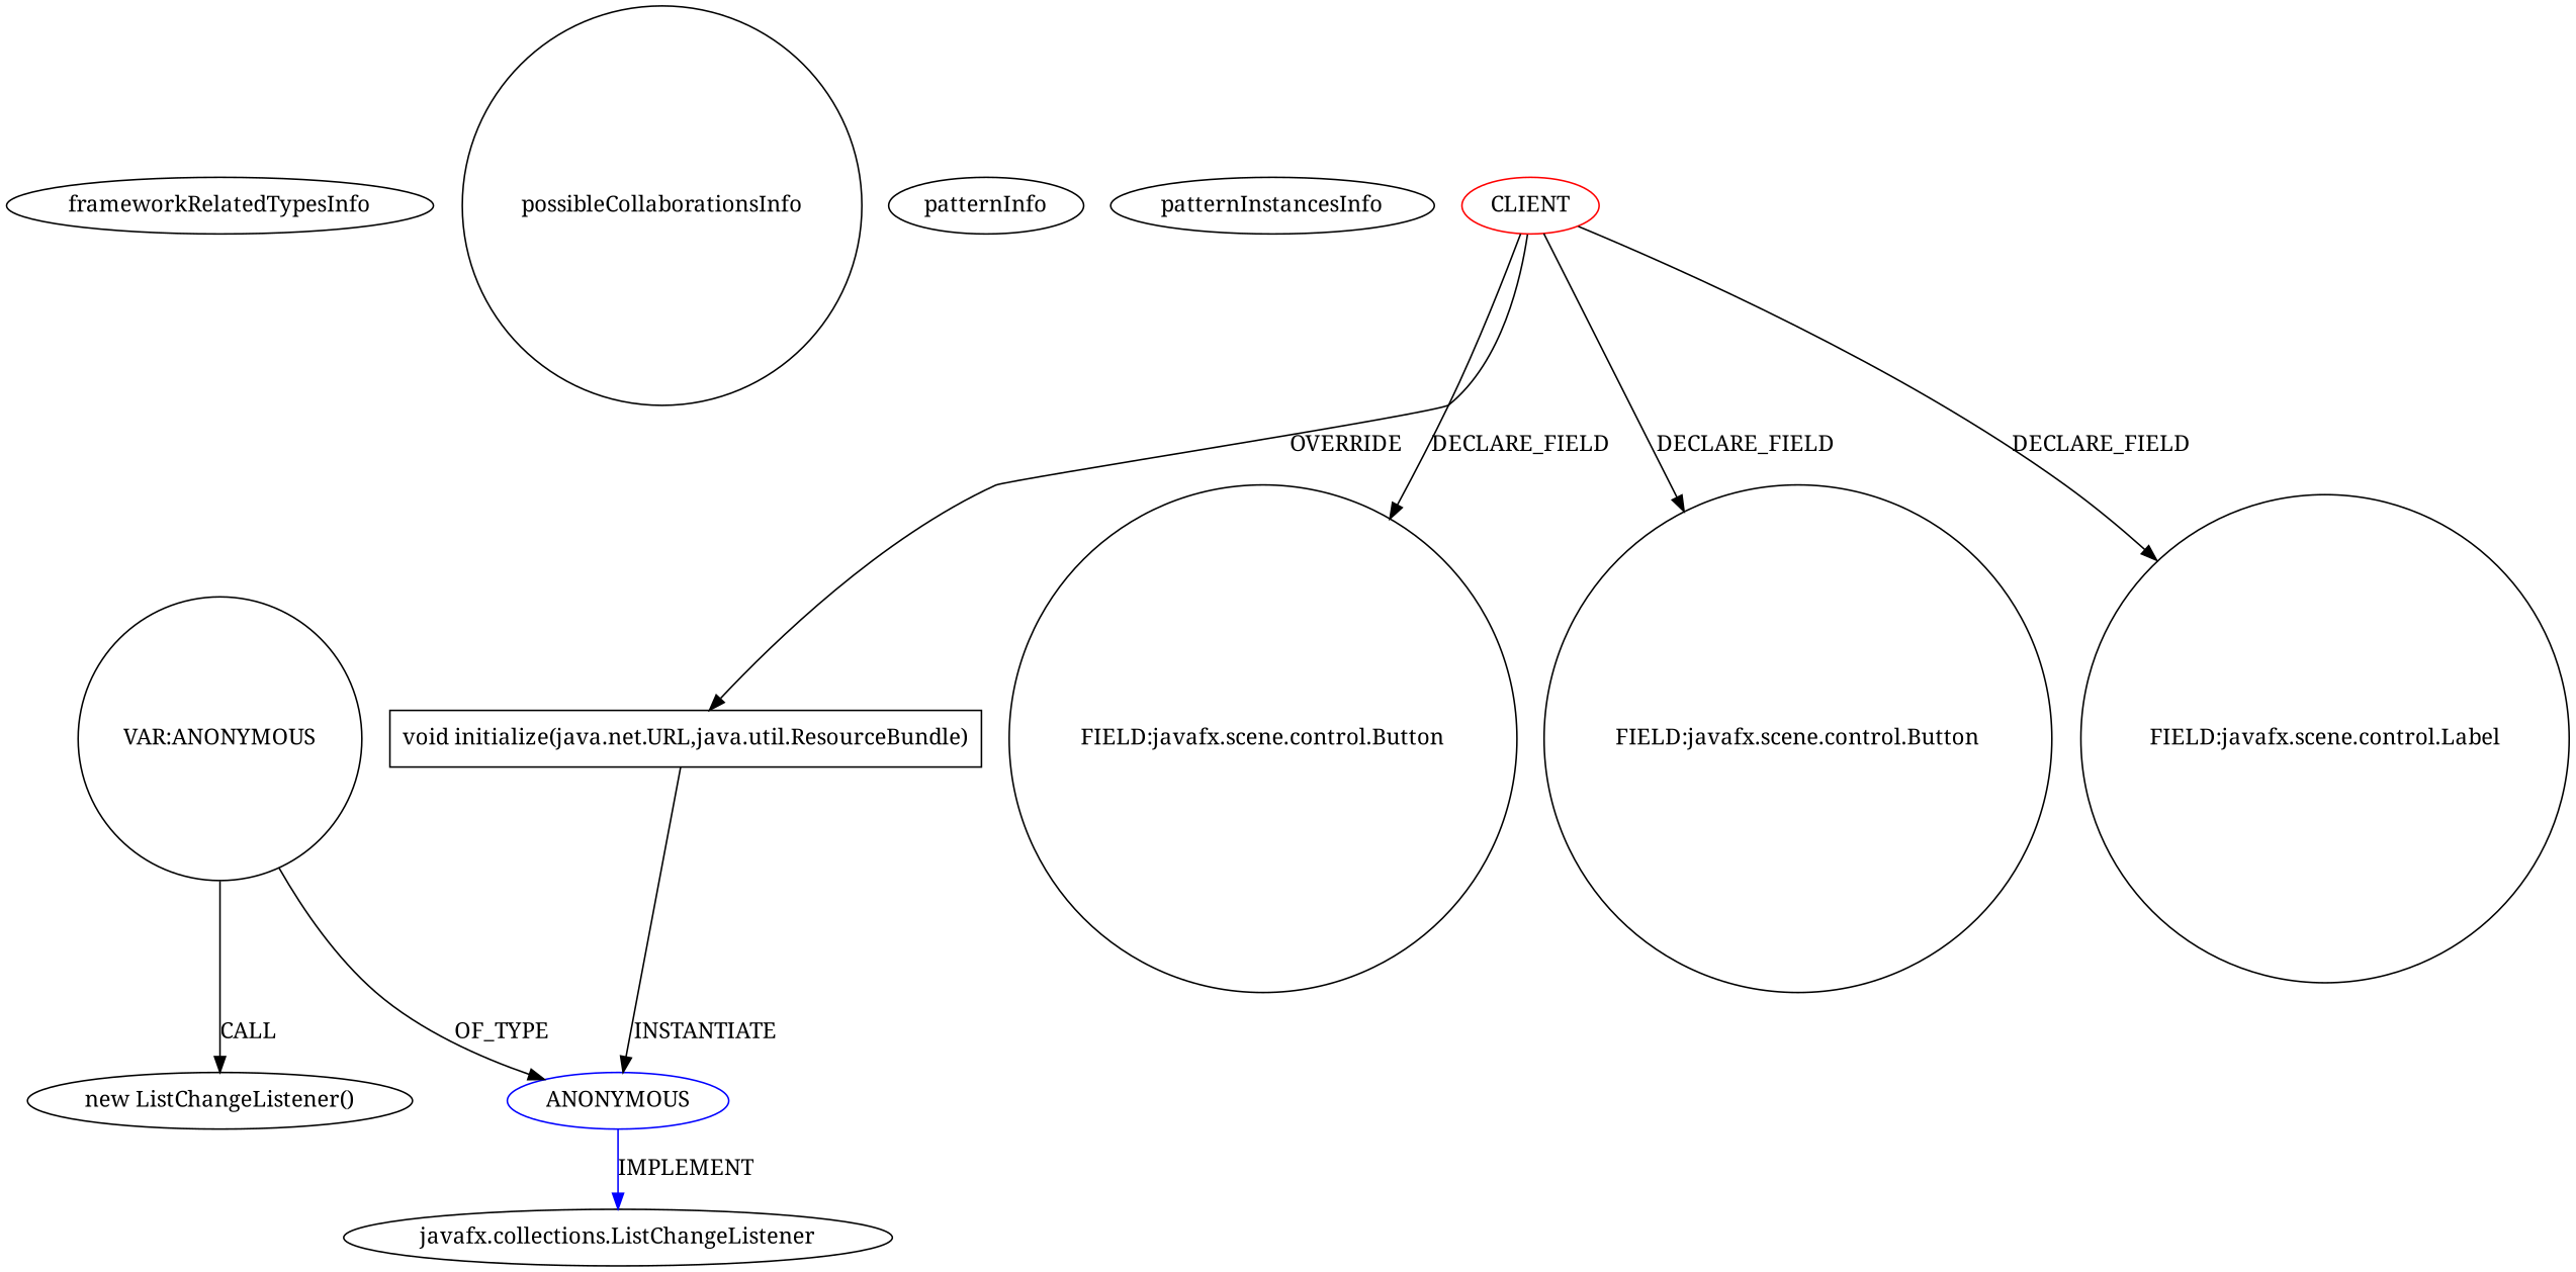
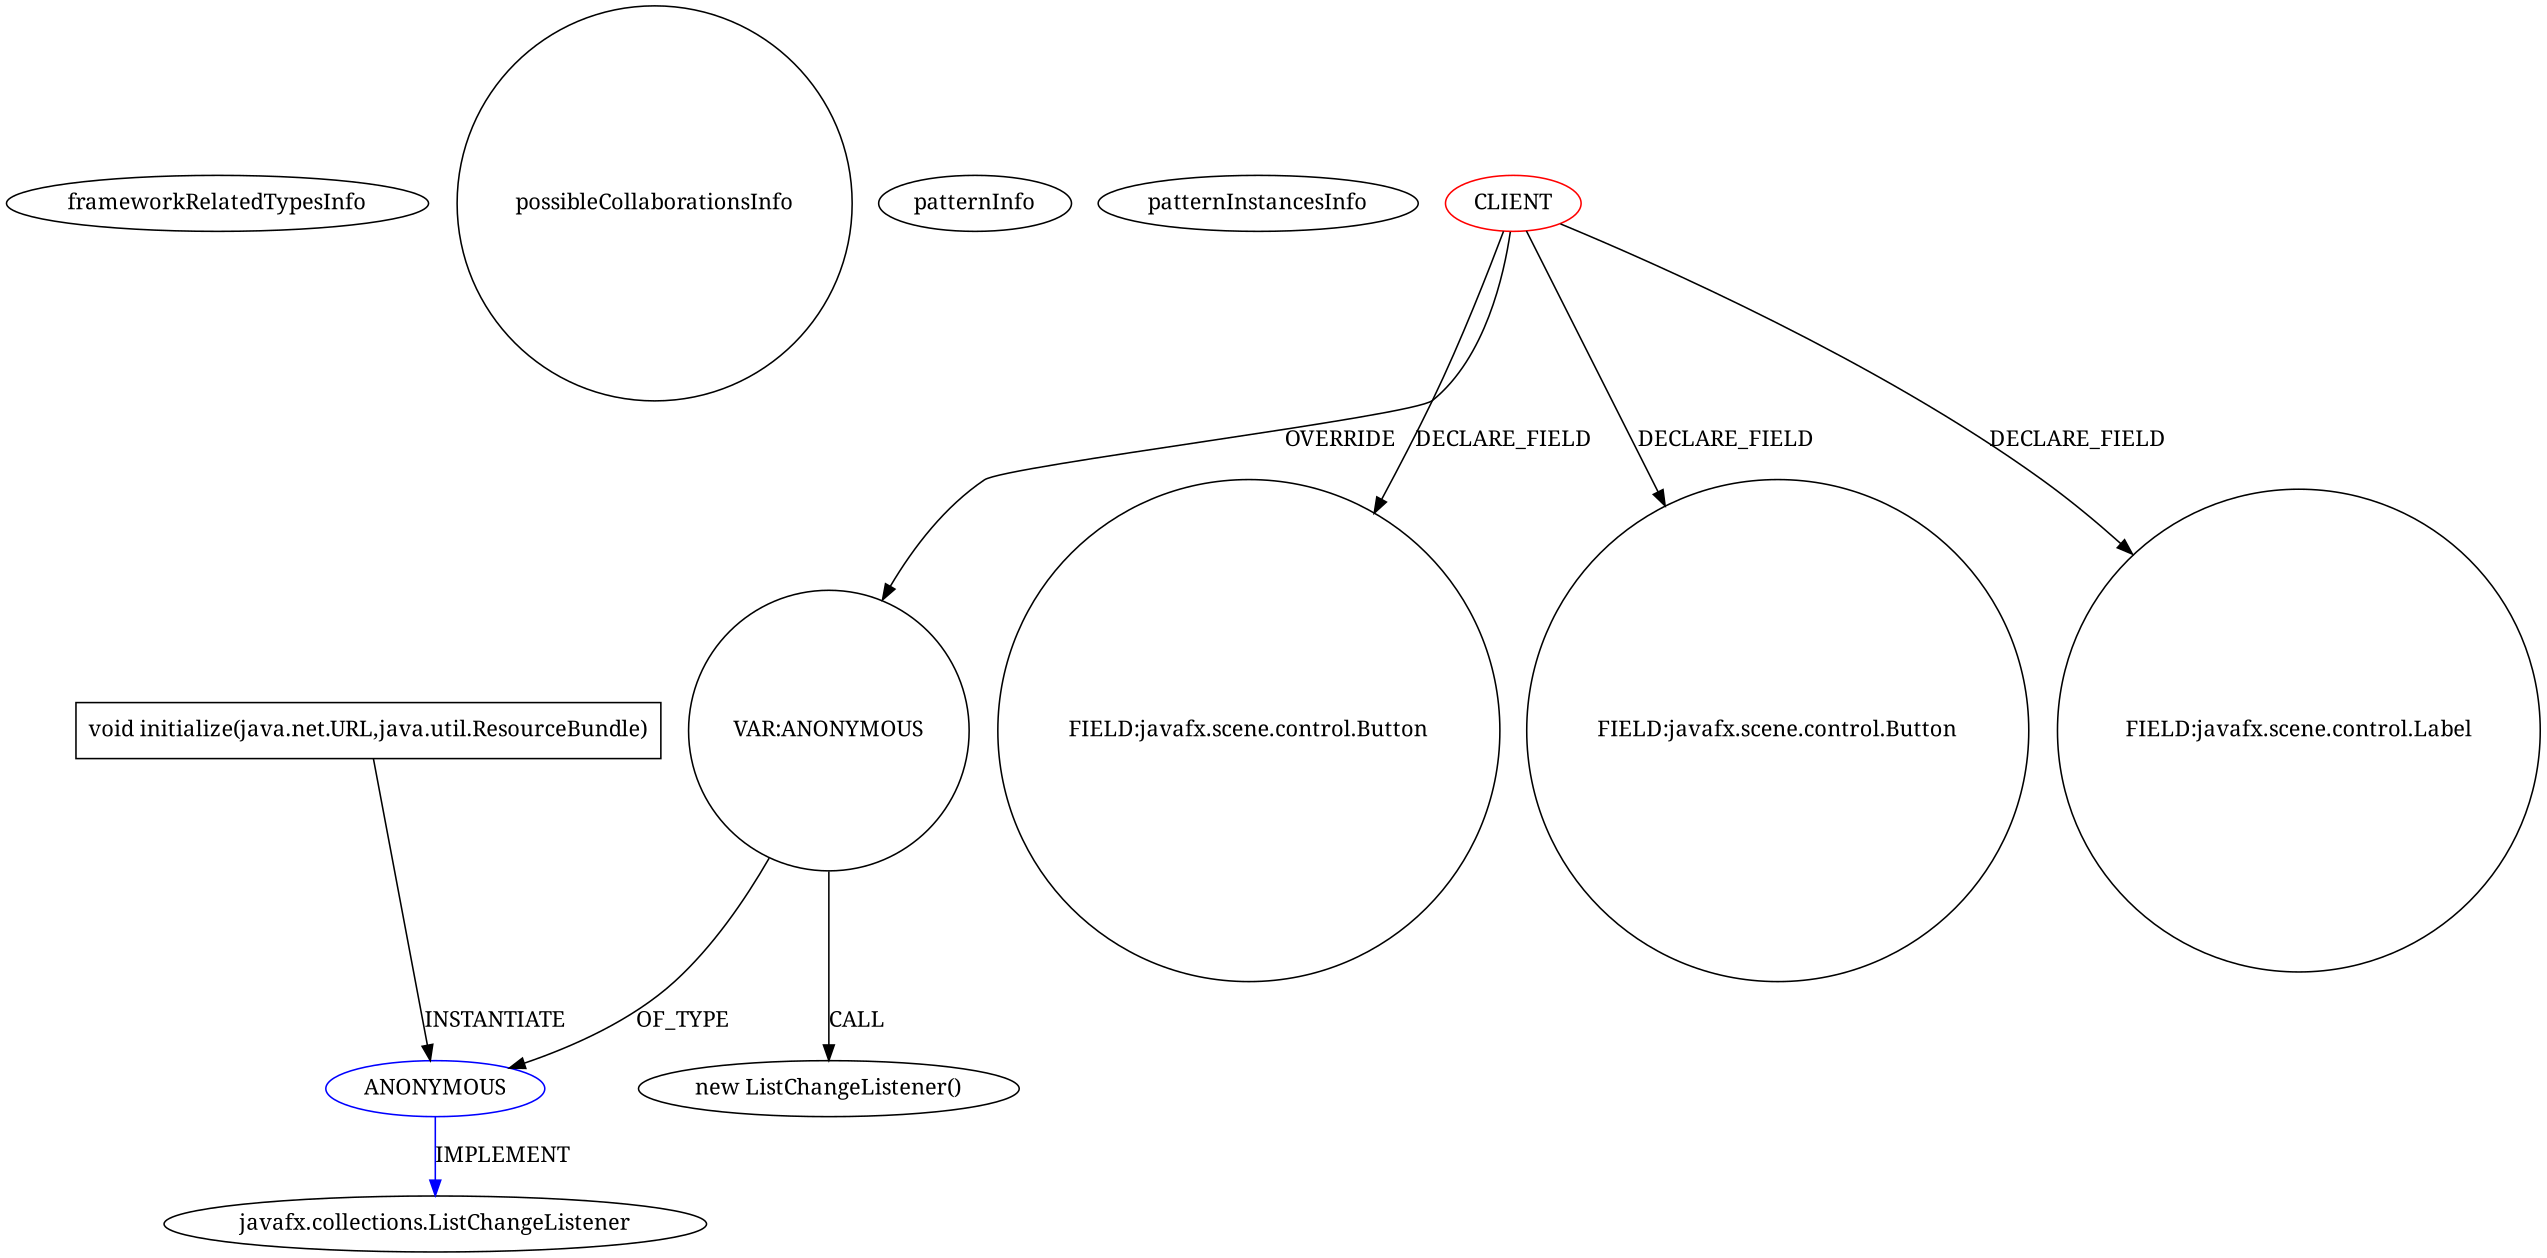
  digraph {
    fontname="Noto Serif"
    node [fontname="Noto Serif" isFrameworkType=false]
    edge [fontname="Noto Serif"]
    frameworkRelatedTypesInfo [isFrameworkType=""]
    possibleCollaborationsInfo [shape=circle isFrameworkType=""]
    patternInfo [frequency=2.0 patternRootClient=0 isFrameworkType=""]
    patternInstancesInfo [0="7thwheel-medaka-chan~/7thwheel-medaka-chan/medaka-chan-master/src/seventhwheel/pos/controller/PosController.java~PosController~30" 1="bianconejo-CEFX~/bianconejo-CEFX/CEFX-master/src/cefx/CECommandeController.java~CECommandeController~2084" isFrameworkType=""]
    n5 [label="new ListChangeListener()" vertexType=CONSTRUCTOR_CALL]
    n6 [label="VAR:ANONYMOUS" shape=circle vertexType=VARIABLE_EXPRESION]
    n7 [color=blue label=ANONYMOUS vertexType=REFERENCE_ANONYMOUS_DECLARATION]
    n8 [label="javafx.collections.ListChangeListener" vertexType=FRAMEWORK_INTERFACE_TYPE]
    n9 [label="void initialize(java.net.URL,java.util.ResourceBundle)" shape=box vertexType=OVERRIDING_METHOD_DECLARATION]
    n10 [color=red label=CLIENT vertexType=ROOT_CLIENT_CLASS_DECLARATION]
    n11 [label="FIELD:javafx.scene.control.Button" shape=circle vertexType=FIELD_DECLARATION]
    n12 [label="FIELD:javafx.scene.control.Button" shape=circle vertexType=FIELD_DECLARATION]
    n13 [label="FIELD:javafx.scene.control.Label" shape=circle vertexType=FIELD_DECLARATION]
    n6 -> n5 [label=CALL]
    n6 -> n7 [label=OF_TYPE]
    n7 -> n8 [color=blue label=IMPLEMENT]
    n9 -> n7 [label=INSTANTIATE]
-   n10 -> n9 [label=OVERRIDE]
+   n10 -> n6 [label=OVERRIDE]
    n10 -> n11 [label=DECLARE_FIELD]
    n10 -> n12 [label=DECLARE_FIELD]
    n10 -> n13 [label=DECLARE_FIELD]
  }
